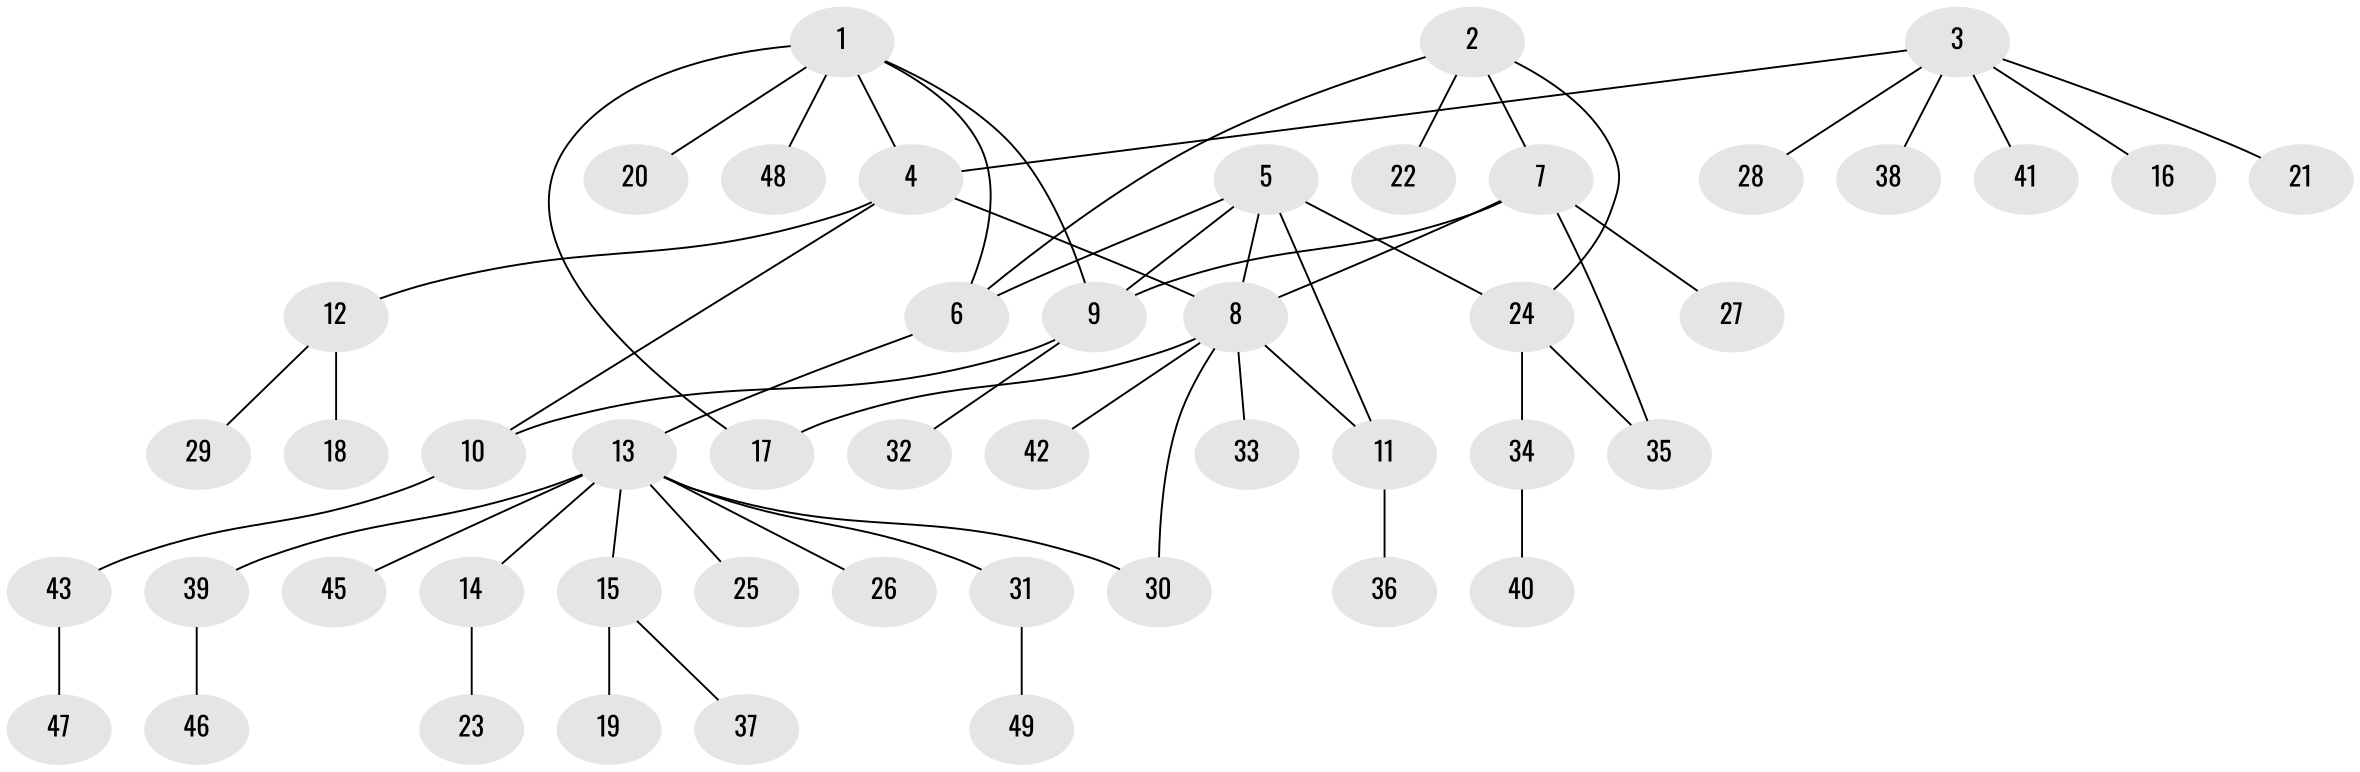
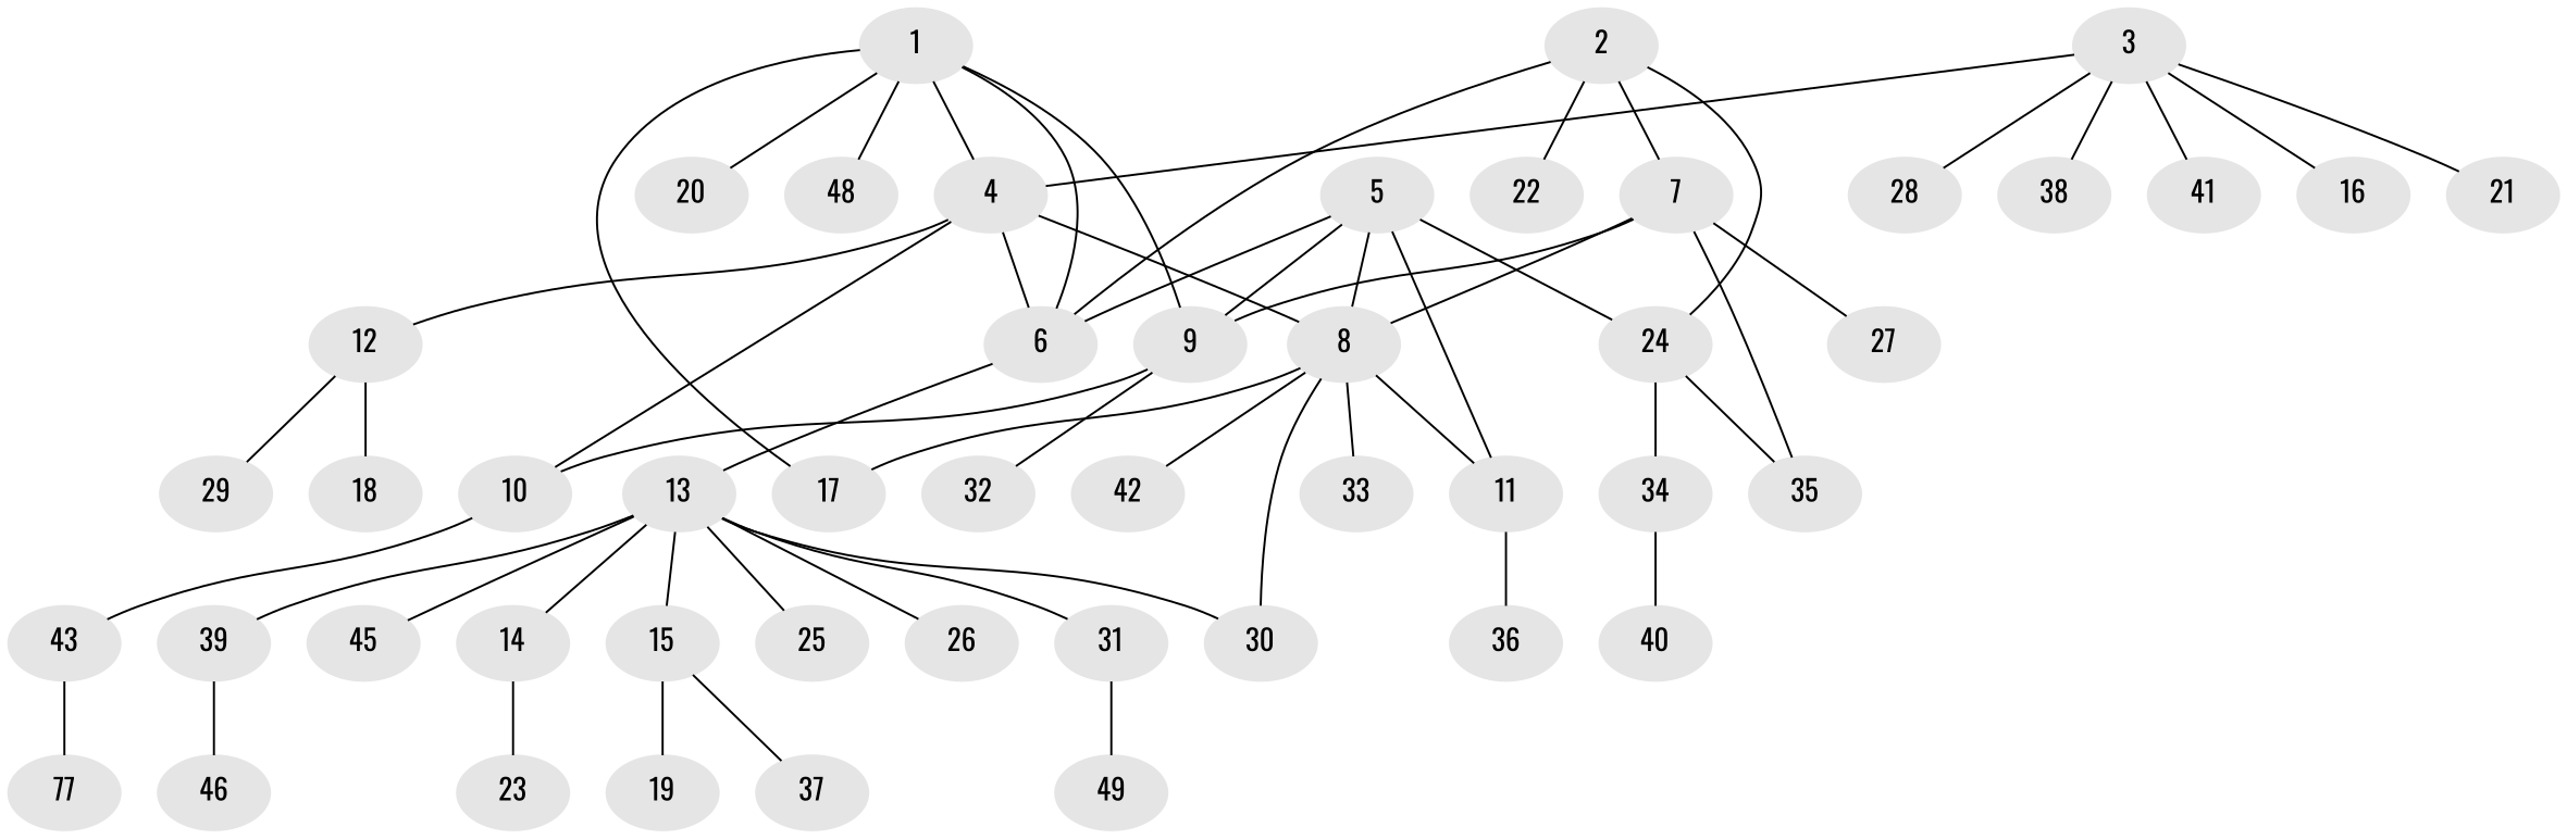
  graph {
    fontname=Oswald
    node [color=gray90 fontname=Oswald style=filled]
    edge [fontname=Oswald]
    1
    4
    9
    17
    20
    48
    6
    2
    7
    22
    24
    8
    10
    12
    32
    13
    27
    35
    34
    3
    16
    21
    28
    38
    41
    11
    30
    33
    42
    43
    18
    29
    5
    36
    14
    15
    25
    26
    31
    39
    45
    40
-   47
+   47 [label=77]
    23
    19
    37
    49
    46
    1 -- 4
    1 -- 9
    1 -- 17
    1 -- 20
    1 -- 48
    1 -- 6
+   4 -- 6
    4 -- 8
    4 -- 10
    4 -- 12
    9 -- 10
    9 -- 32
    6 -- 13
    2 -- 6
    2 -- 7
    2 -- 22
    2 -- 24
    7 -- 9
    7 -- 8
    7 -- 27
    7 -- 35
    24 -- 35
    24 -- 34
    8 -- 17
    8 -- 11
    8 -- 30
    8 -- 33
    8 -- 42
    10 -- 43
    12 -- 18
    12 -- 29
    13 -- 30
    13 -- 14
    13 -- 15
    13 -- 25
    13 -- 26
    13 -- 31
    13 -- 39
    13 -- 45
    34 -- 40
    3 -- 4
    3 -- 16
    3 -- 21
    3 -- 28
    3 -- 38
    3 -- 41
    11 -- 36
    43 -- 47
    5 -- 9
    5 -- 6
    5 -- 24
    5 -- 8
    5 -- 11
    14 -- 23
    15 -- 19
    15 -- 37
    31 -- 49
    39 -- 46
  }
